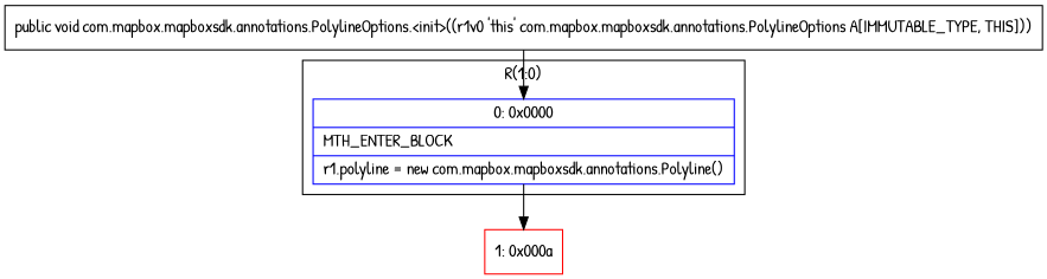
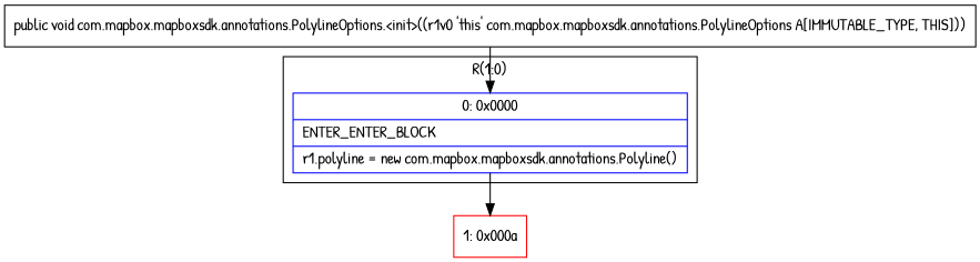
  digraph {
    fontname="Patrick Hand"
    node [shape=record fontname="Patrick Hand"]
    edge [fontname="Patrick Hand"]
-   n1 [color=blue label="{0\:\ 0x0000|MTH_ENTER_BLOCK\l|r1.polyline = new com.mapbox.mapboxsdk.annotations.Polyline()\l}"]
+   n1 [color=blue label="{0\:\ 0x0000|ENTER_ENTER_BLOCK\l|r1.polyline = new com.mapbox.mapboxsdk.annotations.Polyline()\l}"]
    n2 [color=red label="{1\:\ 0x000a}"]
    n3 [label="{public void com.mapbox.mapboxsdk.annotations.PolylineOptions.\<init\>((r1v0 'this' com.mapbox.mapboxsdk.annotations.PolylineOptions A[IMMUTABLE_TYPE, THIS])) }"]
    subgraph cluster_1 {
      label="R(1:0)"
      n1
    }
    n1 -> n2
    n3 -> n1
  }
